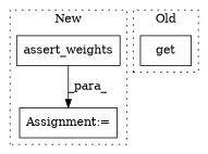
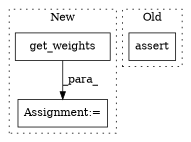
  digraph {
    fontname="DejaVu Serif"
    node [a=32 shape=box fontname="DejaVu Serif"]
-   n1 [l=13 label=assert_weights s=11239]
+   n1 [l=13 label=get_weights s=11239]
    n2 [a=7 l=1 label="Assignment:=" s=11232]
-   n3 [l="34,1" label=get s="5468,5517"]
+   n3 [l="34,1" label=assert s="5468,5517"]
    subgraph cluster_1 {
      label=New
      style=dotted
      n1
      n2
    }
    subgraph cluster_2 {
      label=Old
      style=dotted
      n3
    }
    n1 -> n2 [label=_para_ fontname="DejaVu Serif"]
  }
